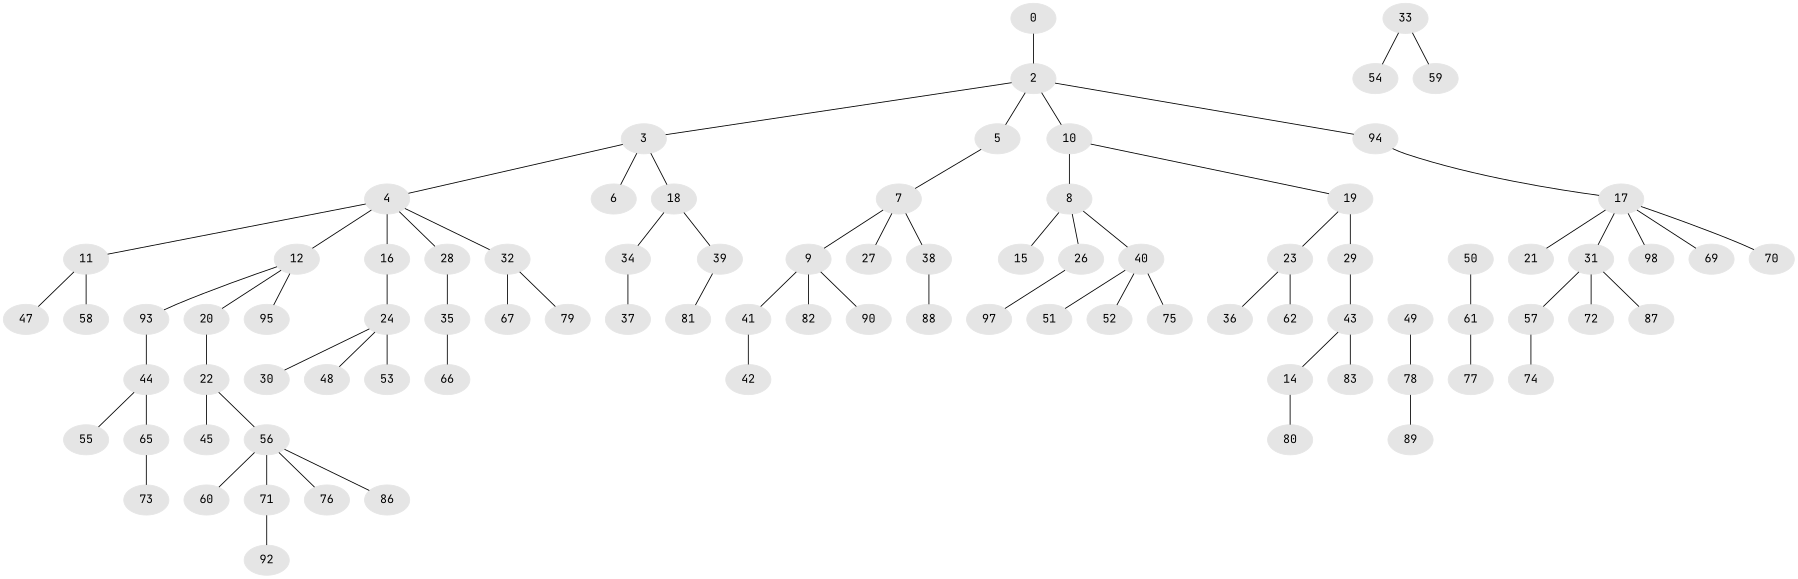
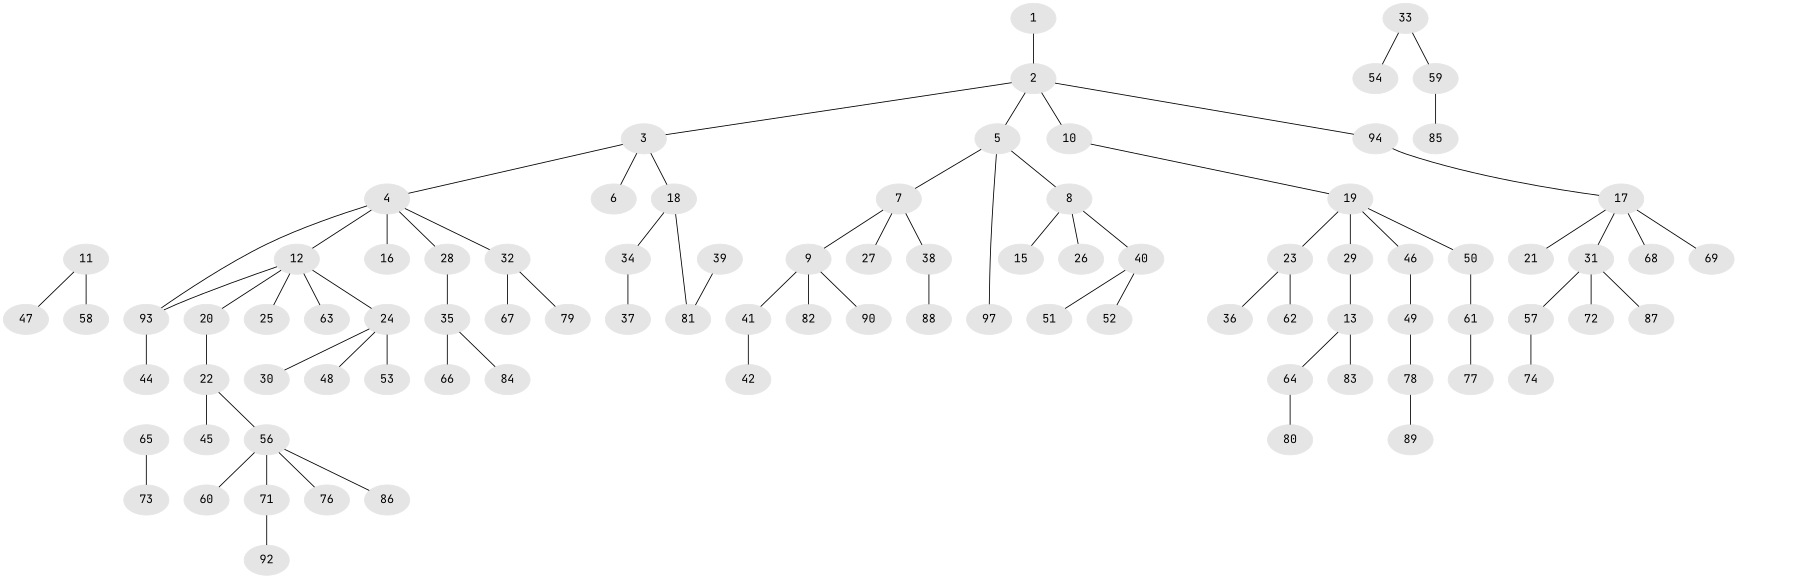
  graph {
    fontname="JetBrains Mono"
    node [color=gray90 fontname="JetBrains Mono" style=filled]
    edge [fontname="JetBrains Mono" weight=1.0]
-   1 [label=0]
+   1
    2
    3
    5
    10
    n6 [label=94]
    4
    6
    18
    7
    8
    n12 [label=97]
    19
    17
    11
    12
    16
    28
    32
    34
    39
    47
    58
    n24 [label=93]
    20
    24
-   25 [label=95]
+   25
+   63
    35
    67
    79
    9
    27
    38
    15
    26
    40
    41
    82
    90
    88
    51
    52
-   75
    42
    23
    29
+   46
    50
    44
    22
    30
    48
    53
-   55
    65
    21
    31
-   68 [label=98]
+   68
    69
-   70
    33
    54
    59
    57
    72
    87
    37
    81
    36
    62
-   43
+   43 [label=13]
    49
    61
    45
    56
    60
    71
    76
    86
    66
-   64 [label=14]
+   84
+   64
    83
    74
+   85
    80
    73
    78
    89
    77
    92
    1 -- 2
    2 -- 3
    2 -- 5
    2 -- 10
    2 -- n6
    3 -- 4
    3 -- 6
    3 -- 18
    5 -- 7
-   10 -- 8
-   26 -- n12
+   5 -- 8
+   5 -- n12
    10 -- 19
    n6 -- 17
-   4 -- 11
+   4 -- n24
    4 -- 12
    4 -- 16
    4 -- 28
    4 -- 32
    18 -- 34
-   18 -- 39
+   18 -- 81
    7 -- 9
    7 -- 27
    7 -- 38
    8 -- 15
    8 -- 26
    8 -- 40
    19 -- 23
    19 -- 29
+   19 -- 46
+   19 -- 50
    17 -- 21
    17 -- 31
    17 -- 68
    17 -- 69
-   17 -- 70
    11 -- 47
    11 -- 58
    12 -- n24
    12 -- 20
-   16 -- 24
+   12 -- 24
    12 -- 25
+   12 -- 63
    28 -- 35
    32 -- 67
    32 -- 79
    34 -- 37
    39 -- 81
    n24 -- 44
    20 -- 22
    24 -- 30
    24 -- 48
    24 -- 53
    35 -- 66
+   35 -- 84
    9 -- 41
    9 -- 82
    9 -- 90
    38 -- 88
    40 -- 51
    40 -- 52
-   40 -- 75
    41 -- 42
    23 -- 36
    23 -- 62
    29 -- 43
+   46 -- 49
    50 -- 61
-   44 -- 55
-   44 -- 65
    22 -- 45
    22 -- 56
    65 -- 73
    31 -- 57
    31 -- 72
    31 -- 87
    33 -- 54
    33 -- 59
+   59 -- 85
    57 -- 74
    43 -- 64
    43 -- 83
    49 -- 78
    61 -- 77
    56 -- 60
    56 -- 71
    56 -- 76
    56 -- 86
    71 -- 92
    64 -- 80
    78 -- 89
  }
